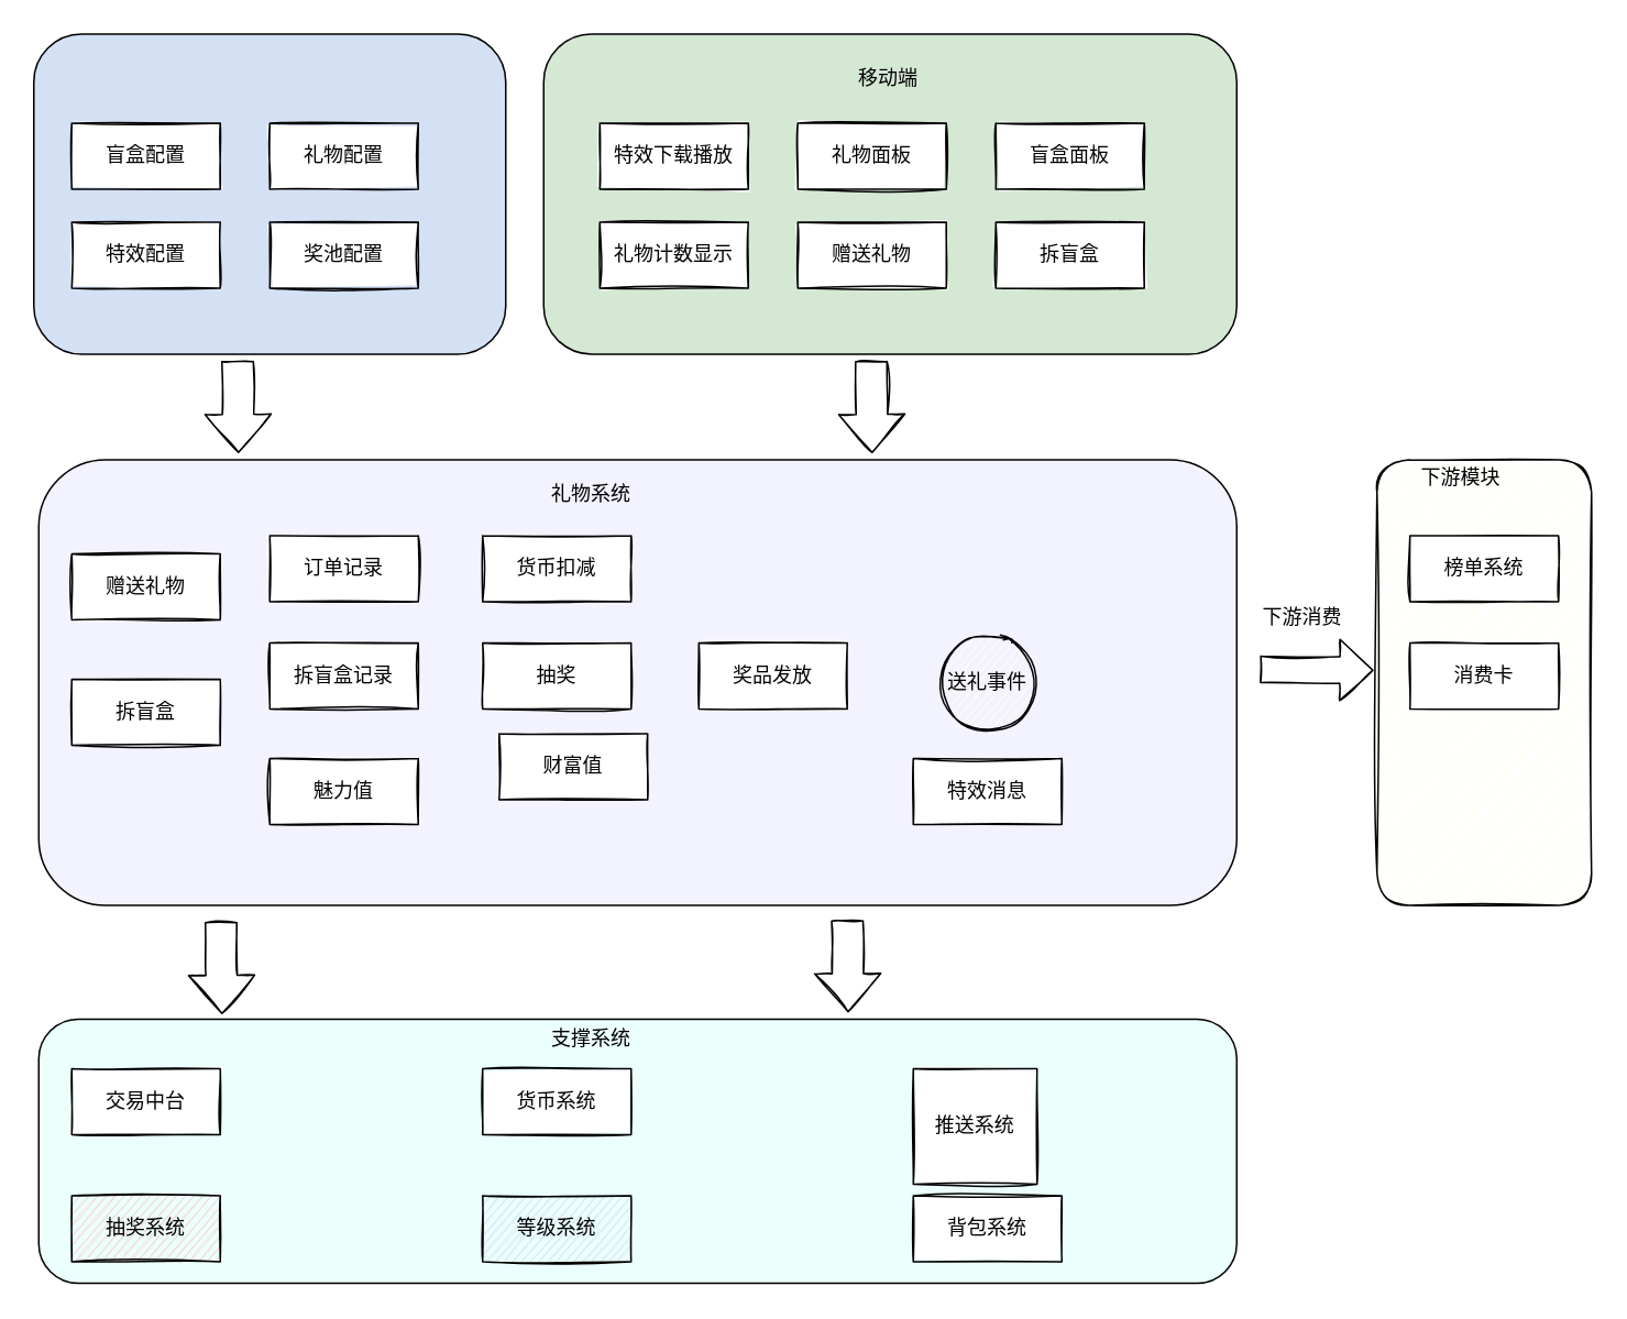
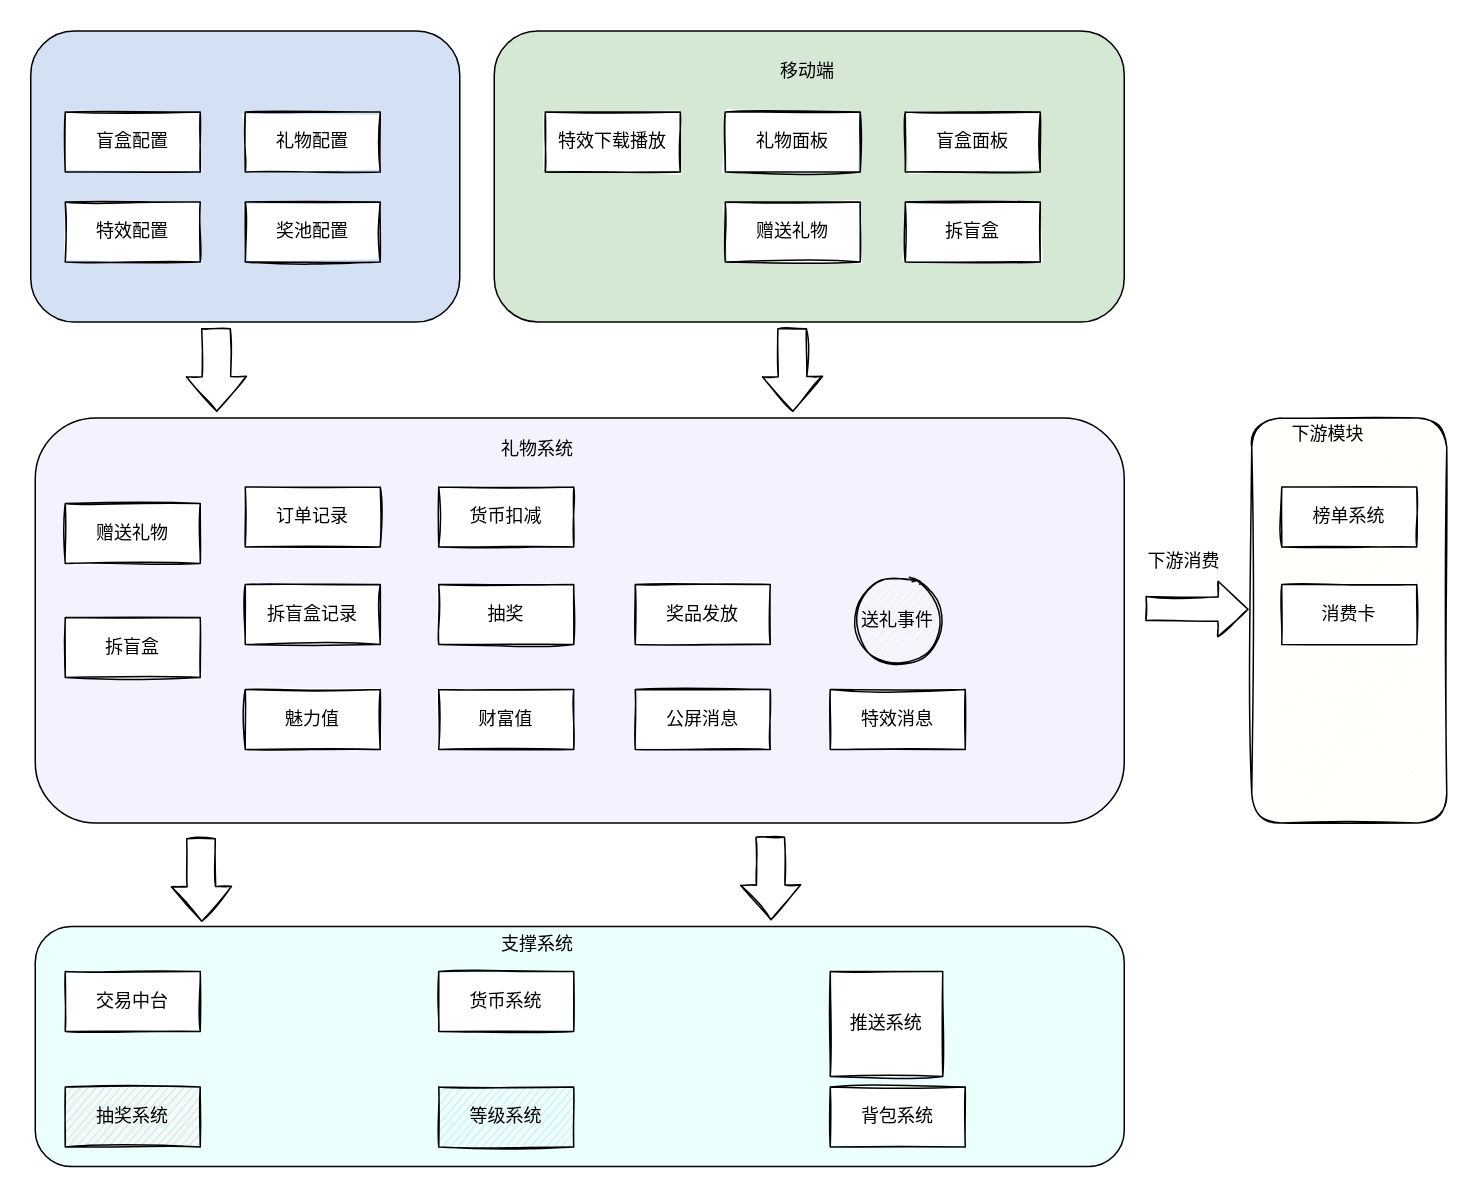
  <mxCell id="0" />
  <mxCell id="1" parent="0" />
  <mxCell id="2" value="" style="rounded=1;whiteSpace=wrap;html=1;sketch=0;fillColor=#D4E1F5;" vertex="1" parent="1"><mxGeometry x="20" y="20" width="286" height="194" as="geometry" /></mxCell>
  <mxCell id="3" value="" style="rounded=1;whiteSpace=wrap;html=1;sketch=0;fillColor=#F3F2FF;" vertex="1" parent="1"><mxGeometry x="23" y="278" width="726" height="270" as="geometry" /></mxCell>
  <mxCell id="4" value="盲盒配置" style="rounded=0;whiteSpace=wrap;html=1;sketch=1;" vertex="1" parent="1"><mxGeometry x="43" y="74" width="90" height="40" as="geometry" /></mxCell>
  <mxCell id="5" value="礼物配置" style="rounded=0;whiteSpace=wrap;html=1;sketch=1;" vertex="1" parent="1"><mxGeometry x="163" y="74" width="90" height="40" as="geometry" /></mxCell>
  <mxCell id="6" value="特效配置" style="rounded=0;whiteSpace=wrap;html=1;sketch=1;" vertex="1" parent="1"><mxGeometry x="43" y="134" width="90" height="40" as="geometry" /></mxCell>
  <mxCell id="7" value="" style="rounded=1;whiteSpace=wrap;html=1;sketch=0;fillColor=#D5E8D4;" vertex="1" parent="1"><mxGeometry x="329" y="20" width="420" height="194" as="geometry" /></mxCell>
  <mxCell id="8" value="特效下载播放" style="rounded=0;whiteSpace=wrap;html=1;sketch=1;" vertex="1" parent="1"><mxGeometry x="363" y="74" width="90" height="40" as="geometry" /></mxCell>
  <mxCell id="9" value="礼物面板" style="rounded=0;whiteSpace=wrap;html=1;sketch=1;" vertex="1" parent="1"><mxGeometry x="483" y="74" width="90" height="40" as="geometry" /></mxCell>
  <mxCell id="10" value="拆盲盒" style="rounded=0;whiteSpace=wrap;html=1;sketch=1;" vertex="1" parent="1"><mxGeometry x="603" y="134" width="90" height="40" as="geometry" /></mxCell>
  <mxCell id="11" value="盲盒面板" style="rounded=0;whiteSpace=wrap;html=1;sketch=1;" vertex="1" parent="1"><mxGeometry x="603" y="74" width="90" height="40" as="geometry" /></mxCell>
  <mxCell id="12" value="赠送礼物" style="rounded=0;whiteSpace=wrap;html=1;sketch=1;" vertex="1" parent="1"><mxGeometry x="483" y="134" width="90" height="40" as="geometry" /></mxCell>
- <mxCell id="13" value="礼物计数显示" style="rounded=0;whiteSpace=wrap;html=1;sketch=1;" vertex="1" parent="1"><mxGeometry x="363" y="134" width="90" height="40" as="geometry" /></mxCell>
  <mxCell id="14" value="移动端" style="text;html=1;strokeColor=none;fillColor=none;align=center;verticalAlign=middle;whiteSpace=wrap;rounded=0;sketch=1;" vertex="1" parent="1"><mxGeometry x="493" y="32" width="90" height="30" as="geometry" /></mxCell>
  <mxCell id="15" value="赠送礼物" style="rounded=0;whiteSpace=wrap;html=1;sketch=1;" vertex="1" parent="1"><mxGeometry x="43" y="335" width="90" height="40" as="geometry" /></mxCell>
  <mxCell id="16" value="货币扣减" style="rounded=0;whiteSpace=wrap;html=1;sketch=1;" vertex="1" parent="1"><mxGeometry x="292" y="324" width="90" height="40" as="geometry" /></mxCell>
  <mxCell id="17" value="订单记录" style="rounded=0;whiteSpace=wrap;html=1;sketch=1;" vertex="1" parent="1"><mxGeometry x="163" y="324" width="90" height="40" as="geometry" /></mxCell>
  <mxCell id="18" value="" style="rounded=1;whiteSpace=wrap;html=1;sketch=0;fillColor=#EBFFFC;" vertex="1" parent="1"><mxGeometry x="23" y="617" width="726" height="160" as="geometry" /></mxCell>
  <mxCell id="19" value="交易中台" style="rounded=0;whiteSpace=wrap;html=1;sketch=1;" vertex="1" parent="1"><mxGeometry x="43" y="647" width="90" height="40" as="geometry" /></mxCell>
  <mxCell id="20" value="货币系统" style="rounded=0;whiteSpace=wrap;html=1;sketch=1;" vertex="1" parent="1"><mxGeometry x="292" y="647" width="90" height="40" as="geometry" /></mxCell>
  <mxCell id="21" value="等级系统" style="rounded=0;whiteSpace=wrap;html=1;sketch=1;fillColor=#d4e1f5;" vertex="1" parent="1"><mxGeometry x="292" y="724" width="90" height="40" as="geometry" /></mxCell>
  <mxCell id="22" value="推送系统" style="rounded=0;whiteSpace=wrap;html=1;sketch=1;" vertex="1" parent="1"><mxGeometry x="553" y="647" width="75" height="70" as="geometry" /></mxCell>
  <mxCell id="23" value="抽奖系统" style="rounded=0;whiteSpace=wrap;html=1;sketch=1;fillColor=#f8cecc;" vertex="1" parent="1"><mxGeometry x="43" y="724" width="90" height="40" as="geometry" /></mxCell>
  <mxCell id="24" value="魅力值" style="rounded=0;whiteSpace=wrap;html=1;sketch=1;" vertex="1" parent="1"><mxGeometry x="163" y="459" width="90" height="40" as="geometry" /></mxCell>
- <mxCell id="25" value="财富值" style="rounded=0;whiteSpace=wrap;html=1;sketch=1;" vertex="1" parent="1"><mxGeometry x="302" y="444" width="90" height="40" as="geometry" /></mxCell>
+ <mxCell id="25" value="财富值" style="rounded=0;whiteSpace=wrap;html=1;sketch=1;" vertex="1" parent="1"><mxGeometry x="292" y="459" width="90" height="40" as="geometry" /></mxCell>
  <mxCell id="26" value="" style="rounded=1;whiteSpace=wrap;html=1;sketch=1;fillColor=#FFFFEB;" vertex="1" parent="1"><mxGeometry x="834" y="278" width="130" height="270" as="geometry" /></mxCell>
  <mxCell id="27" value="榜单系统" style="rounded=0;whiteSpace=wrap;html=1;sketch=1;" vertex="1" parent="1"><mxGeometry x="854" y="324" width="90" height="40" as="geometry" /></mxCell>
  <mxCell id="28" value="消费卡" style="rounded=0;whiteSpace=wrap;html=1;sketch=1;" vertex="1" parent="1"><mxGeometry x="854" y="389" width="90" height="40" as="geometry" /></mxCell>
  <mxCell id="29" value="" style="shape=flexArrow;endArrow=classic;html=1;rounded=0;width=16;endSize=6.35;sketch=1;" edge="1" parent="1"><mxGeometry width="50" height="50" relative="1" as="geometry"><mxPoint x="763" y="405" as="sourcePoint" /><mxPoint x="832" y="405.5" as="targetPoint" /></mxGeometry></mxCell>
+ <mxCell id="30" value="公屏消息" style="rounded=0;whiteSpace=wrap;html=1;sketch=1;" vertex="1" parent="1"><mxGeometry x="423" y="459" width="90" height="40" as="geometry" /></mxCell>
  <mxCell id="31" value="特效消息" style="rounded=0;whiteSpace=wrap;html=1;sketch=1;" vertex="1" parent="1"><mxGeometry x="553" y="459" width="90" height="40" as="geometry" /></mxCell>
  <mxCell id="32" value="拆盲盒" style="rounded=0;whiteSpace=wrap;html=1;sketch=1;" vertex="1" parent="1"><mxGeometry x="43" y="411" width="90" height="40" as="geometry" /></mxCell>
  <mxCell id="33" value="抽奖" style="rounded=0;whiteSpace=wrap;html=1;sketch=1;" vertex="1" parent="1"><mxGeometry x="292" y="389" width="90" height="40" as="geometry" /></mxCell>
  <mxCell id="34" value="背包系统" style="rounded=0;whiteSpace=wrap;html=1;sketch=1;" vertex="1" parent="1"><mxGeometry x="553" y="724" width="90" height="40" as="geometry" /></mxCell>
  <mxCell id="35" value="奖品发放" style="rounded=0;whiteSpace=wrap;html=1;sketch=1;" vertex="1" parent="1"><mxGeometry x="423" y="389" width="90" height="40" as="geometry" /></mxCell>
  <mxCell id="36" value="下游消费" style="text;html=1;strokeColor=none;fillColor=none;align=center;verticalAlign=middle;whiteSpace=wrap;rounded=0;sketch=1;" vertex="1" parent="1"><mxGeometry x="744" y="359" width="90" height="30" as="geometry" /></mxCell>
  <mxCell id="37" value="拆盲盒记录" style="rounded=0;whiteSpace=wrap;html=1;sketch=1;" vertex="1" parent="1"><mxGeometry x="163" y="389" width="90" height="40" as="geometry" /></mxCell>
  <mxCell id="38" value="" style="shape=flexArrow;endArrow=classic;html=1;rounded=0;width=19;endSize=7.36;sketch=1;" edge="1" parent="1"><mxGeometry width="50" height="50" relative="1" as="geometry"><mxPoint x="527.57" y="218" as="sourcePoint" /><mxPoint x="528.07" y="274" as="targetPoint" /></mxGeometry></mxCell>
  <mxCell id="39" value="" style="shape=flexArrow;endArrow=classic;html=1;rounded=0;width=19;endSize=7.36;sketch=1;" edge="1" parent="1"><mxGeometry width="50" height="50" relative="1" as="geometry"><mxPoint x="143.5" y="218" as="sourcePoint" /><mxPoint x="144" y="274" as="targetPoint" /></mxGeometry></mxCell>
  <mxCell id="40" value="礼物系统" style="text;html=1;strokeColor=none;fillColor=none;align=center;verticalAlign=middle;whiteSpace=wrap;rounded=0;sketch=1;" vertex="1" parent="1"><mxGeometry x="313" y="284" width="90" height="30" as="geometry" /></mxCell>
  <mxCell id="41" value="支撑系统" style="text;html=1;strokeColor=none;fillColor=none;align=center;verticalAlign=middle;whiteSpace=wrap;rounded=0;sketch=1;" vertex="1" parent="1"><mxGeometry x="313" y="614" width="90" height="30" as="geometry" /></mxCell>
  <mxCell id="42" value="下游模块" style="text;html=1;strokeColor=none;fillColor=none;align=center;verticalAlign=middle;whiteSpace=wrap;rounded=0;sketch=1;" vertex="1" parent="1"><mxGeometry x="840" y="274" width="90" height="30" as="geometry" /></mxCell>
  <mxCell id="43" value="" style="shape=flexArrow;endArrow=classic;html=1;rounded=0;width=19;endSize=7.36;sketch=1;" edge="1" parent="1"><mxGeometry width="50" height="50" relative="1" as="geometry"><mxPoint x="133.5" y="558" as="sourcePoint" /><mxPoint x="134" y="614" as="targetPoint" /></mxGeometry></mxCell>
  <mxCell id="44" value="" style="shape=flexArrow;endArrow=classic;html=1;rounded=0;width=19;endSize=7.36;sketch=1;" edge="1" parent="1"><mxGeometry width="50" height="50" relative="1" as="geometry"><mxPoint x="513" y="557" as="sourcePoint" /><mxPoint x="513.5" y="613" as="targetPoint" /></mxGeometry></mxCell>
  <mxCell id="45" value="送礼事件" style="ellipse;whiteSpace=wrap;html=1;aspect=fixed;sketch=1;fillColor=#FFFFEB;" vertex="1" parent="1"><mxGeometry x="568" y="383" width="60" height="60" as="geometry" /></mxCell>
  <mxCell id="46" value="奖池配置" style="rounded=0;whiteSpace=wrap;html=1;sketch=1;" vertex="1" parent="1"><mxGeometry x="163" y="134" width="90" height="40" as="geometry" /></mxCell>
